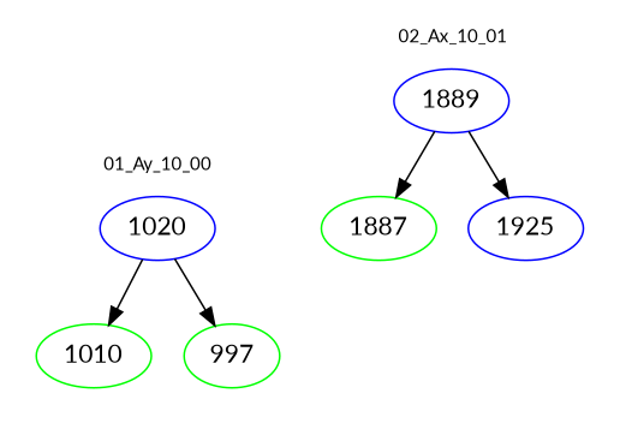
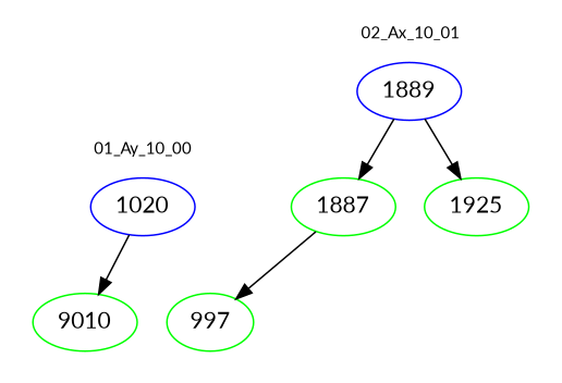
  digraph {
    fontname=Lato
    node [color=green fontname=Lato]
    edge [color=black fontname=Lato]
    n1 [color=blue label=1020]
    n2 [label=997]
-   n3 [label=1010]
+   n3 [label=9010]
    n4 [color=blue label=1889]
    n5 [label=1887]
-   n6 [color=blue label=1925]
+   n6 [label=1925]
    subgraph cluster_1 {
      color=white
      fontsize=10
      label="01_Ay_10_00"
      n1
      n2
      n3
    }
    subgraph cluster_2 {
      color=white
      fontsize=10
      label="02_Ax_10_01"
      n4
      n5
      n6
    }
-   n1 -> n2
+   n5 -> n2
    n1 -> n3
    n4 -> n5
    n4 -> n6
  }
